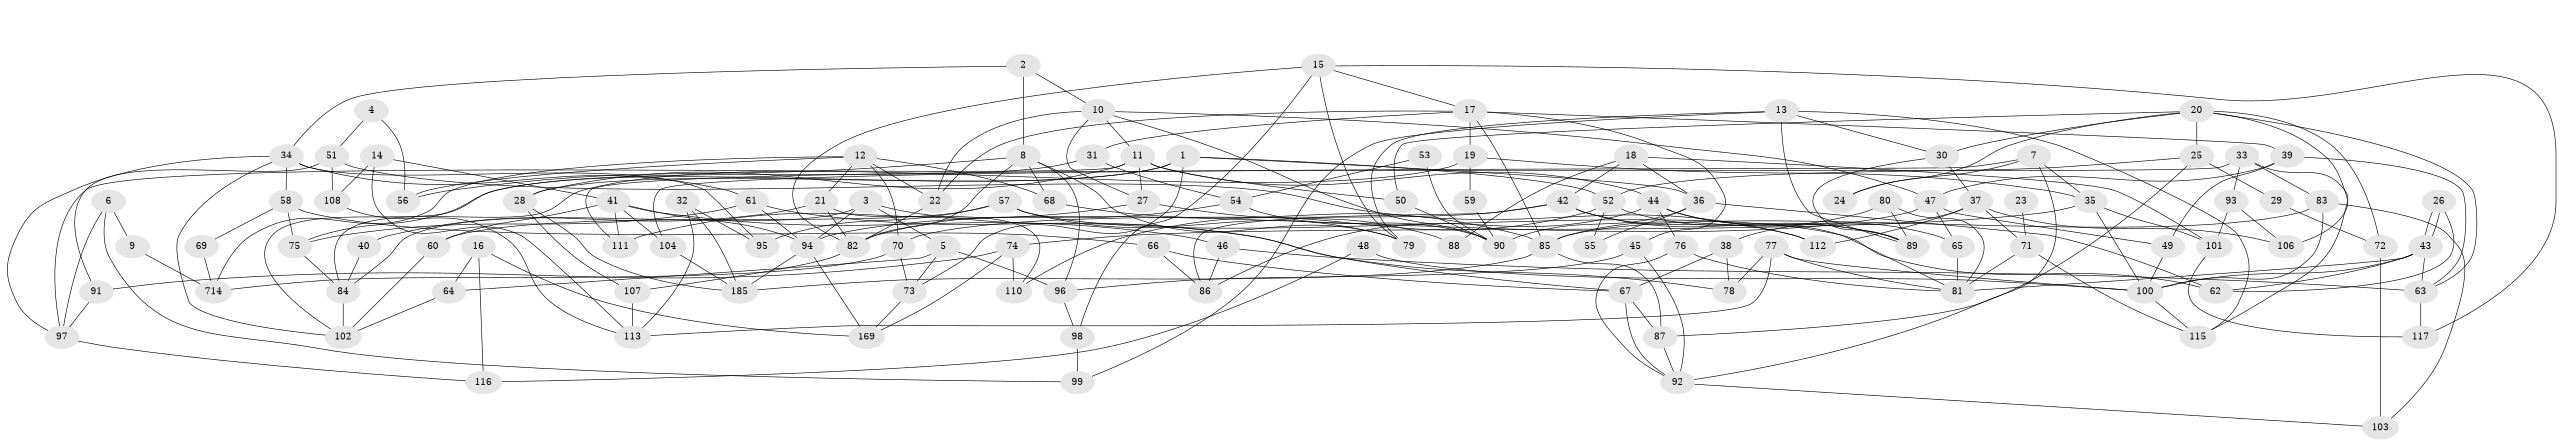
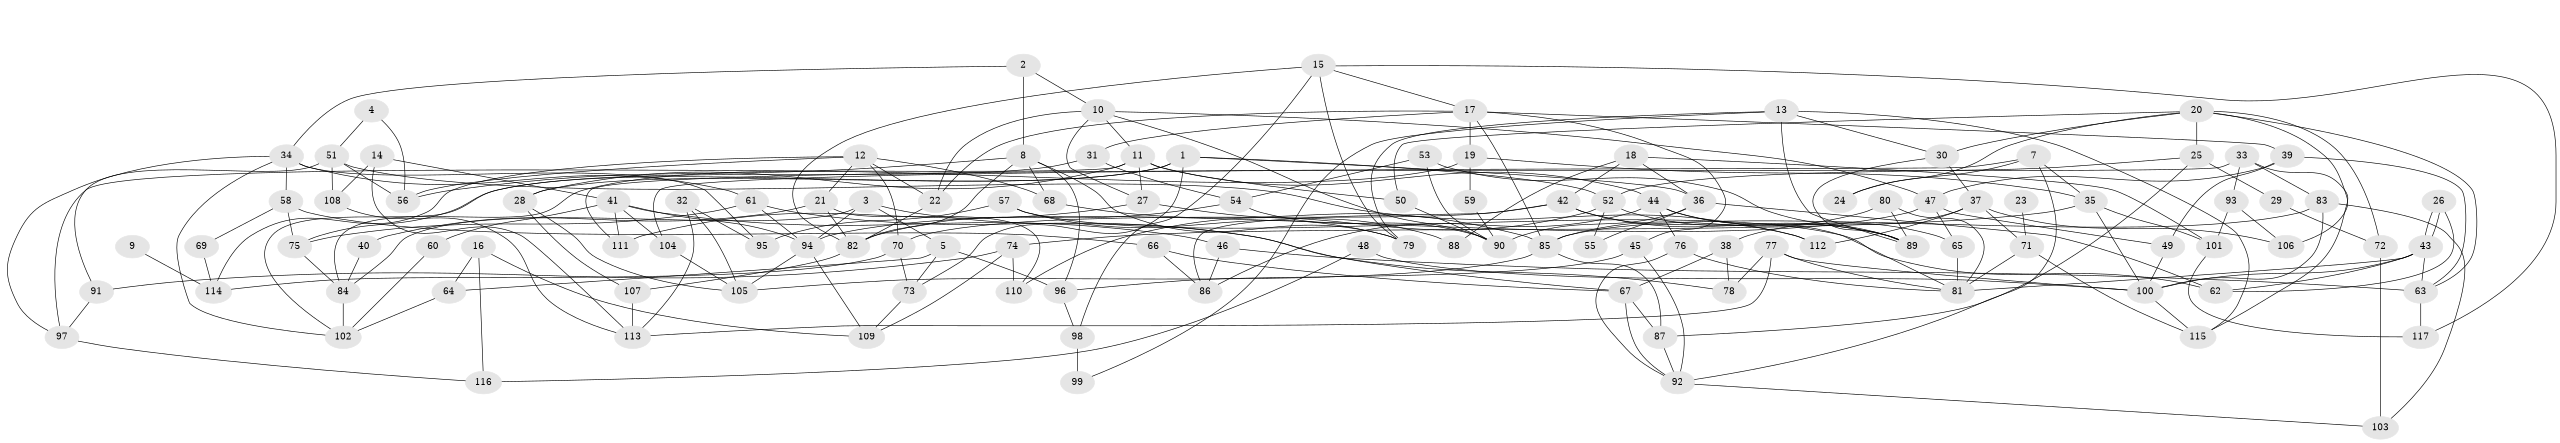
  graph {
    node [color=gray90 style=filled]
    1
    28
    36
    52
    73
    102
-   105 [label=185]
+   105
    107
    90
    62
    55
    89
    110
-   109 [label=169]
+   109
    2
    8
    10
    34
    56
    96
    68
    79
    82
    11
    22
    27
    47
    97
    95
    58
    61
    3
    5
    67
    84
    94
    64
    92
    87
    4
    51
    108
    91
    112
    98
-   6
    9
    99
-   114 [label=714]
+   114
    116
    7
    24
    35
    104
    101
    74
    100
    103
    85
    44
    50
    88
    111
    49
    65
    86
    81
    76
    12
    21
    70
    40
    13
    30
    115
    37
    14
    41
    113
    46
    60
    15
    17
    117
    19
    31
    39
    45
    16
    59
    54
    75
    63
    18
    42
    20
    25
    72
    106
    29
    23
    71
    26
    43
    38
    32
    33
    83
    93
    66
    69
    78
    48
    53
    57
    77
    80
    1 -- 28
    1 -- 36
    1 -- 52
    1 -- 73
    1 -- 102
    28 -- 105
    28 -- 107
    36 -- 90
    36 -- 62
    36 -- 55
    52 -- 55
    52 -- 89
    52 -- 110
    73 -- 109
    107 -- 113
    2 -- 8
    2 -- 10
    2 -- 34
    8 -- 56
    8 -- 96
    8 -- 68
    8 -- 79
    8 -- 82
    10 -- 90
    10 -- 11
    10 -- 22
    10 -- 27
    10 -- 47
    34 -- 102
    34 -- 97
    34 -- 95
    34 -- 58
    34 -- 61
    96 -- 98
    68 -- 85
    82 -- 107
    11 -- 28
    11 -- 27
    11 -- 97
    11 -- 44
    11 -- 50
    22 -- 82
    27 -- 88
    27 -- 111
    47 -- 94
    47 -- 49
    47 -- 65
    97 -- 116
    58 -- 75
    58 -- 66
    58 -- 69
    61 -- 94
    61 -- 75
    61 -- 78
    3 -- 5
    3 -- 67
    3 -- 84
    3 -- 94
    5 -- 73
    5 -- 96
    5 -- 64
    67 -- 92
    67 -- 87
    84 -- 102
    94 -- 105
    94 -- 109
    64 -- 102
    92 -- 103
    87 -- 92
    4 -- 56
    4 -- 51
+   51 -- 56
    51 -- 108
    51 -- 91
    51 -- 112
    108 -- 113
    91 -- 97
    98 -- 99
-   6 -- 97
-   6 -- 9
-   6 -- 99
    9 -- 114
    7 -- 92
    7 -- 24
    7 -- 35
    7 -- 104
    35 -- 101
    35 -- 74
    35 -- 100
    104 -- 105
    101 -- 117
    74 -- 110
    74 -- 109
    74 -- 91
    100 -- 115
    85 -- 105
    85 -- 87
    44 -- 65
    44 -- 86
    44 -- 81
    44 -- 76
    50 -- 90
    49 -- 100
    65 -- 81
    76 -- 92
    76 -- 81
    12 -- 56
    12 -- 68
    12 -- 22
    12 -- 114
    12 -- 21
    12 -- 70
    21 -- 110
    21 -- 82
    21 -- 40
    70 -- 73
    70 -- 114
    40 -- 84
    13 -- 89
    13 -- 79
    13 -- 99
    13 -- 30
    13 -- 115
    30 -- 89
    30 -- 37
    37 -- 112
    37 -- 106
    37 -- 71
    37 -- 38
    14 -- 108
    14 -- 41
    14 -- 113
    41 -- 94
    41 -- 104
    41 -- 111
    41 -- 46
    41 -- 60
    46 -- 86
    46 -- 63
    60 -- 102
    15 -- 79
    15 -- 82
    15 -- 98
    15 -- 17
    15 -- 117
    17 -- 22
    17 -- 85
    17 -- 19
    17 -- 31
    17 -- 39
    17 -- 45
    19 -- 84
    19 -- 35
    19 -- 59
    31 -- 54
    31 -- 75
    39 -- 47
    39 -- 49
    39 -- 63
    45 -- 96
    45 -- 92
    16 -- 109
    16 -- 64
    16 -- 116
    59 -- 90
    54 -- 90
    54 -- 82
    75 -- 84
    63 -- 117
    18 -- 36
    18 -- 101
    18 -- 88
    18 -- 42
    42 -- 89
    42 -- 112
    42 -- 86
    42 -- 70
    20 -- 24
    20 -- 50
    20 -- 30
    20 -- 63
    20 -- 25
    20 -- 72
    20 -- 106
    25 -- 52
    25 -- 87
    25 -- 29
    72 -- 103
    29 -- 72
    23 -- 71
    71 -- 81
    71 -- 115
    26 -- 62
    26 -- 43
    26 -- 43
    43 -- 62
    43 -- 100
    43 -- 81
    43 -- 63
    38 -- 67
    38 -- 78
    32 -- 105
    32 -- 95
    32 -- 113
    33 -- 111
    33 -- 115
    33 -- 83
    33 -- 93
    83 -- 100
    83 -- 103
    83 -- 85
    93 -- 101
    93 -- 106
    66 -- 67
    66 -- 86
    69 -- 114
    48 -- 116
    48 -- 100
    53 -- 90
+   53 -- 89
    53 -- 54
    57 -- 62
    57 -- 79
    57 -- 95
-   57 -- 60
    77 -- 100
    77 -- 81
    77 -- 113
    77 -- 78
    80 -- 89
    80 -- 85
    80 -- 81
  }
